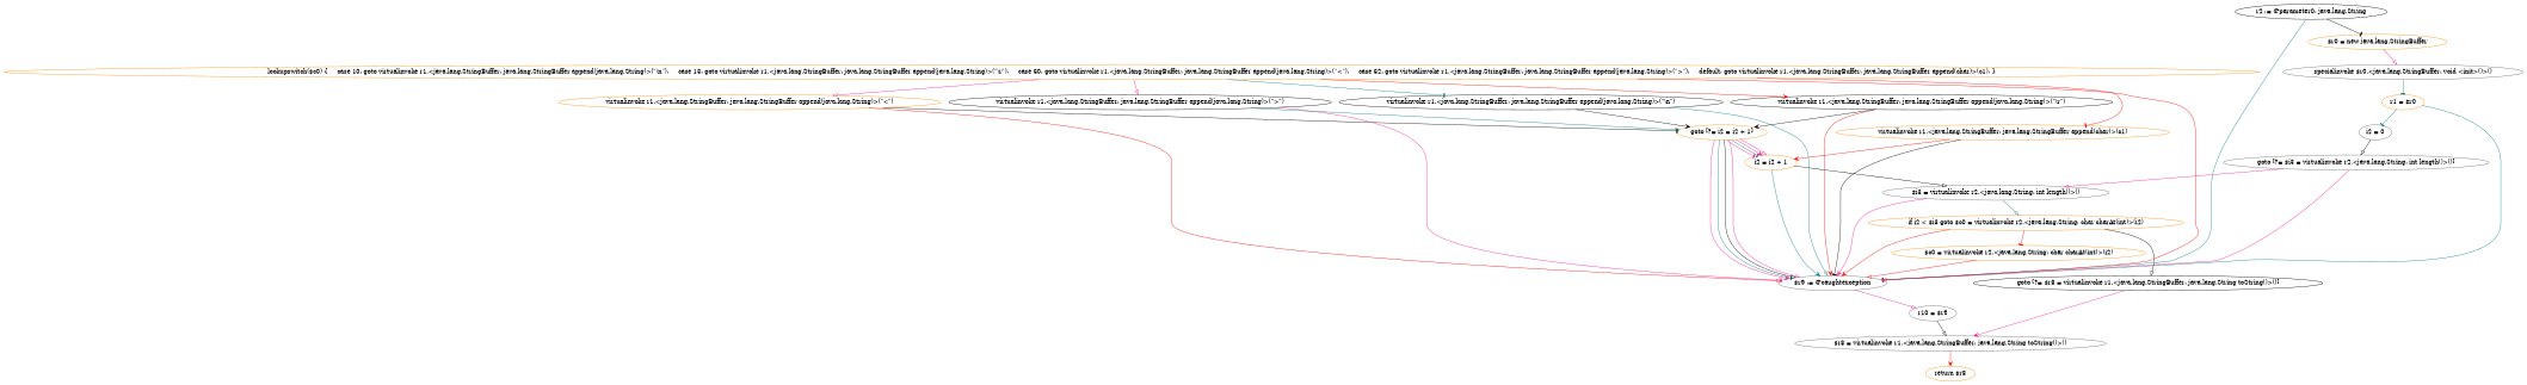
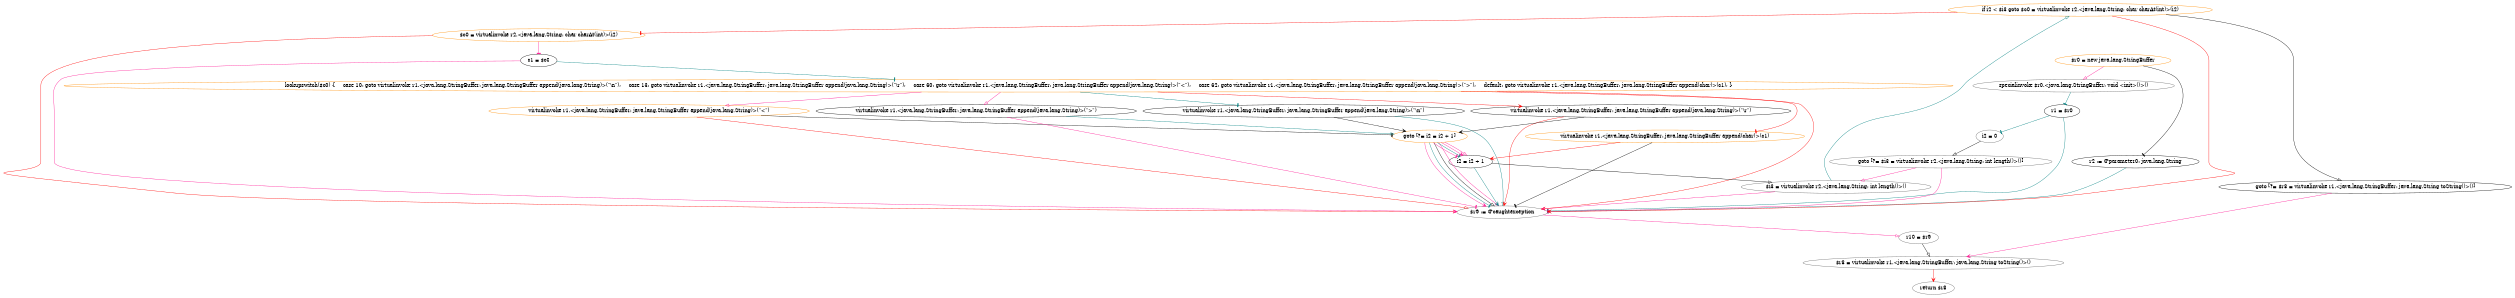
  digraph {
    node [color=darkorange]
    edge [arrowhead=onormal color=deeppink]
    "r2 := @parameter0: java.lang.String" [color=black]
    "$r0 = new java.lang.StringBuffer"
    "$r9 := @caughtexception" [color=gray40]
    "specialinvoke $r0.<java.lang.StringBuffer: void <init>()>()" [color=gray40]
-   "r1 = $r0"
+   "r1 = $r0" [color=black]
    "i2 = 0" [color=gray40]
    "goto [?= $i3 = virtualinvoke r2.<java.lang.String: int length()>()]" [color=gray40]
    "r10 = $r9" [color=gray40]
    "$i3 = virtualinvoke r2.<java.lang.String: int length()>()" [color=gray40]
    "if i2 < $i3 goto $c0 = virtualinvoke r2.<java.lang.String: char charAt(int)>(i2)"
    "$c0 = virtualinvoke r2.<java.lang.String: char charAt(int)>(i2)"
+   "c1 = $c0" [color=black]
    "lookupswitch($c0) {     case 10: goto virtualinvoke r1.<java.lang.StringBuffer: java.lang.StringBuffer append(java.lang.String)>(\"\\n\");     case 13: goto virtualinvoke r1.<java.lang.StringBuffer: java.lang.StringBuffer append(java.lang.String)>(\"\\r\");     case 60: goto virtualinvoke r1.<java.lang.StringBuffer: java.lang.StringBuffer append(java.lang.String)>(\"&lt;\");     case 62: goto virtualinvoke r1.<java.lang.StringBuffer: java.lang.StringBuffer append(java.lang.String)>(\"&gt;\");     default: goto virtualinvoke r1.<java.lang.StringBuffer: java.lang.StringBuffer append(char)>(c1); }"
    "virtualinvoke r1.<java.lang.StringBuffer: java.lang.StringBuffer append(java.lang.String)>(\"&lt;\")"
    "virtualinvoke r1.<java.lang.StringBuffer: java.lang.StringBuffer append(java.lang.String)>(\"&gt;\")" [color=black]
    "virtualinvoke r1.<java.lang.StringBuffer: java.lang.StringBuffer append(java.lang.String)>(\"\\n\")" [color=black]
    "virtualinvoke r1.<java.lang.StringBuffer: java.lang.StringBuffer append(java.lang.String)>(\"\\r\")" [color=black]
    "virtualinvoke r1.<java.lang.StringBuffer: java.lang.StringBuffer append(char)>(c1)"
    "goto [?= i2 = i2 + 1]"
-   "i2 = i2 + 1"
+   "i2 = i2 + 1" [color=black]
    "goto [?= $r8 = virtualinvoke r1.<java.lang.StringBuffer: java.lang.String toString()>()]" [color=black]
    "$r8 = virtualinvoke r1.<java.lang.StringBuffer: java.lang.String toString()>()" [color=gray40]
-   "return $r8"
-   "r2 := @parameter0: java.lang.String" -> "$r0 = new java.lang.StringBuffer" [arrowhead=tee color=black]
+   "return $r8" [color=gray40]
+   "$r0 = new java.lang.StringBuffer" -> "r2 := @parameter0: java.lang.String" [arrowhead=tee color=black]
    "r2 := @parameter0: java.lang.String" -> "$r9 := @caughtexception" [arrowhead=tee color=teal]
    "$r0 = new java.lang.StringBuffer" -> "specialinvoke $r0.<java.lang.StringBuffer: void <init>()>()"
    "$r9 := @caughtexception" -> "r10 = $r9"
    "specialinvoke $r0.<java.lang.StringBuffer: void <init>()>()" -> "r1 = $r0" [arrowhead=tee color=teal]
    "r1 = $r0" -> "$r9 := @caughtexception" [arrowhead=tee color=teal]
    "r1 = $r0" -> "i2 = 0" [arrowhead=tee color=teal]
    "i2 = 0" -> "goto [?= $i3 = virtualinvoke r2.<java.lang.String: int length()>()]" [color=black]
    "goto [?= $i3 = virtualinvoke r2.<java.lang.String: int length()>()]" -> "$r9 := @caughtexception" [arrowhead=tee]
    "goto [?= $i3 = virtualinvoke r2.<java.lang.String: int length()>()]" -> "$i3 = virtualinvoke r2.<java.lang.String: int length()>()"
    "r10 = $r9" -> "$r8 = virtualinvoke r1.<java.lang.StringBuffer: java.lang.String toString()>()" [color=black]
    "$i3 = virtualinvoke r2.<java.lang.String: int length()>()" -> "$r9 := @caughtexception" [arrowhead=vee]
    "$i3 = virtualinvoke r2.<java.lang.String: int length()>()" -> "if i2 < $i3 goto $c0 = virtualinvoke r2.<java.lang.String: char charAt(int)>(i2)" [color=teal]
    "if i2 < $i3 goto $c0 = virtualinvoke r2.<java.lang.String: char charAt(int)>(i2)" -> "$r9 := @caughtexception" [arrowhead=vee color=red]
    "if i2 < $i3 goto $c0 = virtualinvoke r2.<java.lang.String: char charAt(int)>(i2)" -> "$c0 = virtualinvoke r2.<java.lang.String: char charAt(int)>(i2)" [arrowhead=tee color=red]
    "if i2 < $i3 goto $c0 = virtualinvoke r2.<java.lang.String: char charAt(int)>(i2)" -> "goto [?= $r8 = virtualinvoke r1.<java.lang.StringBuffer: java.lang.String toString()>()]" [color=black]
    "$c0 = virtualinvoke r2.<java.lang.String: char charAt(int)>(i2)" -> "$r9 := @caughtexception" [color=red]
+   "$c0 = virtualinvoke r2.<java.lang.String: char charAt(int)>(i2)" -> "c1 = $c0" [arrowhead=tee]
+   "c1 = $c0" -> "$r9 := @caughtexception" [arrowhead=vee]
+   "c1 = $c0" -> "lookupswitch($c0) {     case 10: goto virtualinvoke r1.<java.lang.StringBuffer: java.lang.StringBuffer append(java.lang.String)>(\"\\n\");     case 13: goto virtualinvoke r1.<java.lang.StringBuffer: java.lang.StringBuffer append(java.lang.String)>(\"\\r\");     case 60: goto virtualinvoke r1.<java.lang.StringBuffer: java.lang.StringBuffer append(java.lang.String)>(\"&lt;\");     case 62: goto virtualinvoke r1.<java.lang.StringBuffer: java.lang.StringBuffer append(java.lang.String)>(\"&gt;\");     default: goto virtualinvoke r1.<java.lang.StringBuffer: java.lang.StringBuffer append(char)>(c1); }" [arrowhead=tee color=teal]
    "lookupswitch($c0) {     case 10: goto virtualinvoke r1.<java.lang.StringBuffer: java.lang.StringBuffer append(java.lang.String)>(\"\\n\");     case 13: goto virtualinvoke r1.<java.lang.StringBuffer: java.lang.StringBuffer append(java.lang.String)>(\"\\r\");     case 60: goto virtualinvoke r1.<java.lang.StringBuffer: java.lang.StringBuffer append(java.lang.String)>(\"&lt;\");     case 62: goto virtualinvoke r1.<java.lang.StringBuffer: java.lang.StringBuffer append(java.lang.String)>(\"&gt;\");     default: goto virtualinvoke r1.<java.lang.StringBuffer: java.lang.StringBuffer append(char)>(c1); }" -> "$r9 := @caughtexception" [color=red]
    "lookupswitch($c0) {     case 10: goto virtualinvoke r1.<java.lang.StringBuffer: java.lang.StringBuffer append(java.lang.String)>(\"\\n\");     case 13: goto virtualinvoke r1.<java.lang.StringBuffer: java.lang.StringBuffer append(java.lang.String)>(\"\\r\");     case 60: goto virtualinvoke r1.<java.lang.StringBuffer: java.lang.StringBuffer append(java.lang.String)>(\"&lt;\");     case 62: goto virtualinvoke r1.<java.lang.StringBuffer: java.lang.StringBuffer append(java.lang.String)>(\"&gt;\");     default: goto virtualinvoke r1.<java.lang.StringBuffer: java.lang.StringBuffer append(char)>(c1); }" -> "virtualinvoke r1.<java.lang.StringBuffer: java.lang.StringBuffer append(java.lang.String)>(\"&lt;\")"
    "lookupswitch($c0) {     case 10: goto virtualinvoke r1.<java.lang.StringBuffer: java.lang.StringBuffer append(java.lang.String)>(\"\\n\");     case 13: goto virtualinvoke r1.<java.lang.StringBuffer: java.lang.StringBuffer append(java.lang.String)>(\"\\r\");     case 60: goto virtualinvoke r1.<java.lang.StringBuffer: java.lang.StringBuffer append(java.lang.String)>(\"&lt;\");     case 62: goto virtualinvoke r1.<java.lang.StringBuffer: java.lang.StringBuffer append(java.lang.String)>(\"&gt;\");     default: goto virtualinvoke r1.<java.lang.StringBuffer: java.lang.StringBuffer append(char)>(c1); }" -> "virtualinvoke r1.<java.lang.StringBuffer: java.lang.StringBuffer append(java.lang.String)>(\"&gt;\")"
    "lookupswitch($c0) {     case 10: goto virtualinvoke r1.<java.lang.StringBuffer: java.lang.StringBuffer append(java.lang.String)>(\"\\n\");     case 13: goto virtualinvoke r1.<java.lang.StringBuffer: java.lang.StringBuffer append(java.lang.String)>(\"\\r\");     case 60: goto virtualinvoke r1.<java.lang.StringBuffer: java.lang.StringBuffer append(java.lang.String)>(\"&lt;\");     case 62: goto virtualinvoke r1.<java.lang.StringBuffer: java.lang.StringBuffer append(java.lang.String)>(\"&gt;\");     default: goto virtualinvoke r1.<java.lang.StringBuffer: java.lang.StringBuffer append(char)>(c1); }" -> "virtualinvoke r1.<java.lang.StringBuffer: java.lang.StringBuffer append(java.lang.String)>(\"\\n\")" [arrowhead=tee color=teal]
    "lookupswitch($c0) {     case 10: goto virtualinvoke r1.<java.lang.StringBuffer: java.lang.StringBuffer append(java.lang.String)>(\"\\n\");     case 13: goto virtualinvoke r1.<java.lang.StringBuffer: java.lang.StringBuffer append(java.lang.String)>(\"\\r\");     case 60: goto virtualinvoke r1.<java.lang.StringBuffer: java.lang.StringBuffer append(java.lang.String)>(\"&lt;\");     case 62: goto virtualinvoke r1.<java.lang.StringBuffer: java.lang.StringBuffer append(java.lang.String)>(\"&gt;\");     default: goto virtualinvoke r1.<java.lang.StringBuffer: java.lang.StringBuffer append(char)>(c1); }" -> "virtualinvoke r1.<java.lang.StringBuffer: java.lang.StringBuffer append(java.lang.String)>(\"\\r\")" [arrowhead=vee color=red]
    "lookupswitch($c0) {     case 10: goto virtualinvoke r1.<java.lang.StringBuffer: java.lang.StringBuffer append(java.lang.String)>(\"\\n\");     case 13: goto virtualinvoke r1.<java.lang.StringBuffer: java.lang.StringBuffer append(java.lang.String)>(\"\\r\");     case 60: goto virtualinvoke r1.<java.lang.StringBuffer: java.lang.StringBuffer append(java.lang.String)>(\"&lt;\");     case 62: goto virtualinvoke r1.<java.lang.StringBuffer: java.lang.StringBuffer append(java.lang.String)>(\"&gt;\");     default: goto virtualinvoke r1.<java.lang.StringBuffer: java.lang.StringBuffer append(char)>(c1); }" -> "virtualinvoke r1.<java.lang.StringBuffer: java.lang.StringBuffer append(char)>(c1)" [arrowhead=tee color=red]
    "virtualinvoke r1.<java.lang.StringBuffer: java.lang.StringBuffer append(java.lang.String)>(\"&lt;\")" -> "$r9 := @caughtexception" [color=red]
    "virtualinvoke r1.<java.lang.StringBuffer: java.lang.StringBuffer append(java.lang.String)>(\"&lt;\")" -> "goto [?= i2 = i2 + 1]" [arrowhead=tee color=black]
    "virtualinvoke r1.<java.lang.StringBuffer: java.lang.StringBuffer append(java.lang.String)>(\"&gt;\")" -> "$r9 := @caughtexception" [arrowhead=tee]
    "virtualinvoke r1.<java.lang.StringBuffer: java.lang.StringBuffer append(java.lang.String)>(\"&gt;\")" -> "goto [?= i2 = i2 + 1]" [color=teal]
    "virtualinvoke r1.<java.lang.StringBuffer: java.lang.StringBuffer append(java.lang.String)>(\"\\n\")" -> "$r9 := @caughtexception" [color=teal]
    "virtualinvoke r1.<java.lang.StringBuffer: java.lang.StringBuffer append(java.lang.String)>(\"\\n\")" -> "goto [?= i2 = i2 + 1]" [arrowhead=vee color=black]
    "virtualinvoke r1.<java.lang.StringBuffer: java.lang.StringBuffer append(java.lang.String)>(\"\\r\")" -> "$r9 := @caughtexception" [arrowhead=vee color=red]
    "virtualinvoke r1.<java.lang.StringBuffer: java.lang.StringBuffer append(java.lang.String)>(\"\\r\")" -> "goto [?= i2 = i2 + 1]" [arrowhead=vee color=black]
    "virtualinvoke r1.<java.lang.StringBuffer: java.lang.StringBuffer append(char)>(c1)" -> "$r9 := @caughtexception" [arrowhead=tee color=black]
    "virtualinvoke r1.<java.lang.StringBuffer: java.lang.StringBuffer append(char)>(c1)" -> "i2 = i2 + 1" [arrowhead=vee color=red]
    "goto [?= i2 = i2 + 1]" -> "$r9 := @caughtexception" [arrowhead=vee]
    "goto [?= i2 = i2 + 1]" -> "$r9 := @caughtexception" [arrowhead=tee color=teal]
    "goto [?= i2 = i2 + 1]" -> "$r9 := @caughtexception" [color=black]
    "goto [?= i2 = i2 + 1]" -> "$r9 := @caughtexception"
    "goto [?= i2 = i2 + 1]" -> "i2 = i2 + 1" [arrowhead=tee]
    "goto [?= i2 = i2 + 1]" -> "i2 = i2 + 1" [arrowhead=tee color=teal]
    "goto [?= i2 = i2 + 1]" -> "i2 = i2 + 1" [arrowhead=vee]
    "goto [?= i2 = i2 + 1]" -> "i2 = i2 + 1"
    "i2 = i2 + 1" -> "$r9 := @caughtexception" [arrowhead=vee color=teal]
    "i2 = i2 + 1" -> "$i3 = virtualinvoke r2.<java.lang.String: int length()>()" [color=black]
    "goto [?= $r8 = virtualinvoke r1.<java.lang.StringBuffer: java.lang.String toString()>()]" -> "$r8 = virtualinvoke r1.<java.lang.StringBuffer: java.lang.String toString()>()" [arrowhead=vee]
    "$r8 = virtualinvoke r1.<java.lang.StringBuffer: java.lang.String toString()>()" -> "return $r8" [arrowhead=vee color=red]
  }
